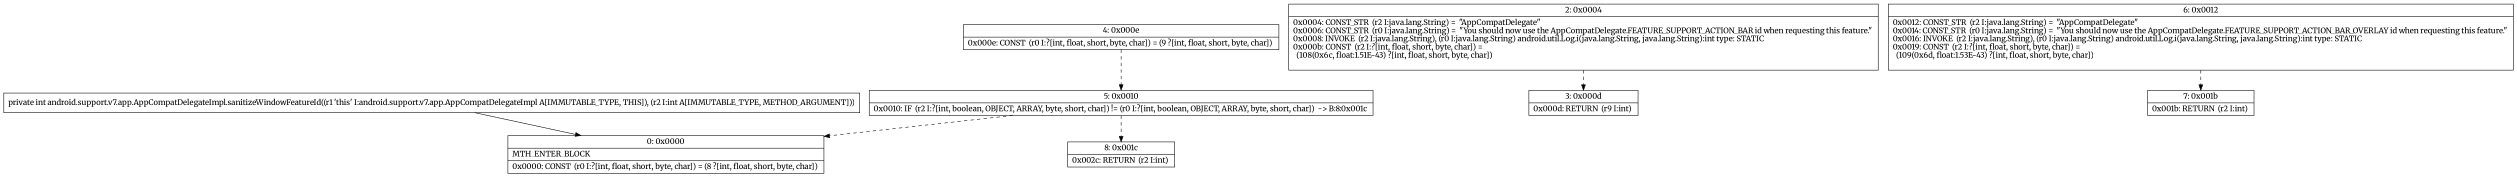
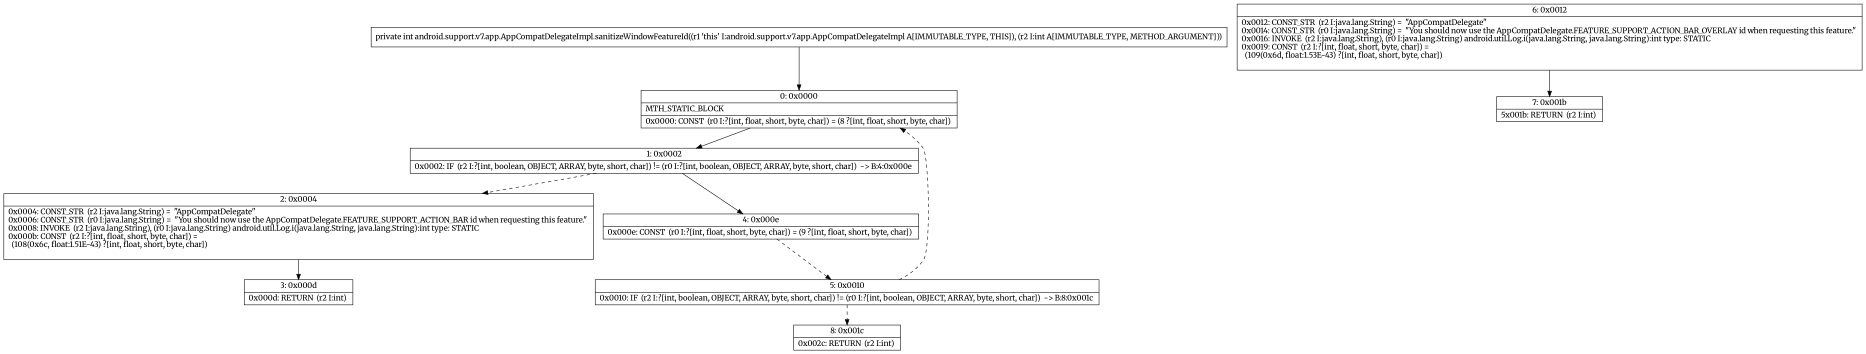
  digraph {
    fontname=Merriweather
    node [fontname=Merriweather shape=record]
    edge [fontname=Merriweather]
-   n1 [label="{0\:\ 0x0000|MTH_ENTER_BLOCK\l|0x0000: CONST  (r0 I:?[int, float, short, byte, char]) = (8 ?[int, float, short, byte, char]) \l}"]
+   n1 [label="{0\:\ 0x0000|MTH_STATIC_BLOCK\l|0x0000: CONST  (r0 I:?[int, float, short, byte, char]) = (8 ?[int, float, short, byte, char]) \l}"]
+   n2 [label="{1\:\ 0x0002|0x0002: IF  (r2 I:?[int, boolean, OBJECT, ARRAY, byte, short, char]) != (r0 I:?[int, boolean, OBJECT, ARRAY, byte, short, char])  \-\> B:4:0x000e \l}"]
    n3 [label="{2\:\ 0x0004|0x0004: CONST_STR  (r2 I:java.lang.String) =  \"AppCompatDelegate\" \l0x0006: CONST_STR  (r0 I:java.lang.String) =  \"You should now use the AppCompatDelegate.FEATURE_SUPPORT_ACTION_BAR id when requesting this feature.\" \l0x0008: INVOKE  (r2 I:java.lang.String), (r0 I:java.lang.String) android.util.Log.i(java.lang.String, java.lang.String):int type: STATIC \l0x000b: CONST  (r2 I:?[int, float, short, byte, char]) = \l  (108(0x6c, float:1.51E\-43) ?[int, float, short, byte, char])\l \l}"]
    n4 [label="{4\:\ 0x000e|0x000e: CONST  (r0 I:?[int, float, short, byte, char]) = (9 ?[int, float, short, byte, char]) \l}"]
-   n5 [label="{3\:\ 0x000d|0x000d: RETURN  (r9 I:int) \l}"]
+   n5 [label="{3\:\ 0x000d|0x000d: RETURN  (r2 I:int) \l}"]
    n6 [label="{5\:\ 0x0010|0x0010: IF  (r2 I:?[int, boolean, OBJECT, ARRAY, byte, short, char]) != (r0 I:?[int, boolean, OBJECT, ARRAY, byte, short, char])  \-\> B:8:0x001c \l}"]
    n7 [label="{8\:\ 0x001c|0x002c: RETURN  (r2 I:int) \l}"]
    n8 [label="{6\:\ 0x0012|0x0012: CONST_STR  (r2 I:java.lang.String) =  \"AppCompatDelegate\" \l0x0014: CONST_STR  (r0 I:java.lang.String) =  \"You should now use the AppCompatDelegate.FEATURE_SUPPORT_ACTION_BAR_OVERLAY id when requesting this feature.\" \l0x0016: INVOKE  (r2 I:java.lang.String), (r0 I:java.lang.String) android.util.Log.i(java.lang.String, java.lang.String):int type: STATIC \l0x0019: CONST  (r2 I:?[int, float, short, byte, char]) = \l  (109(0x6d, float:1.53E\-43) ?[int, float, short, byte, char])\l \l}"]
-   n9 [label="{7\:\ 0x001b|0x001b: RETURN  (r2 I:int) \l}"]
+   n9 [label="{7\:\ 0x001b|5x001b: RETURN  (r2 I:int) \l}"]
    n10 [label="{private int android.support.v7.app.AppCompatDelegateImpl.sanitizeWindowFeatureId((r1 'this' I:android.support.v7.app.AppCompatDelegateImpl A[IMMUTABLE_TYPE, THIS]), (r2 I:int A[IMMUTABLE_TYPE, METHOD_ARGUMENT])) }"]
-   n3 -> n5 [style=dashed]
+   n1 -> n2
+   n2 -> n3 [style=dashed]
+   n2 -> n4
+   n3 -> n5
    n4 -> n6 [style=dashed]
    n6 -> n1 [style=dashed]
    n6 -> n7 [style=dashed]
-   n8 -> n9 [style=dashed]
+   n8 -> n9
    n10 -> n1
  }
